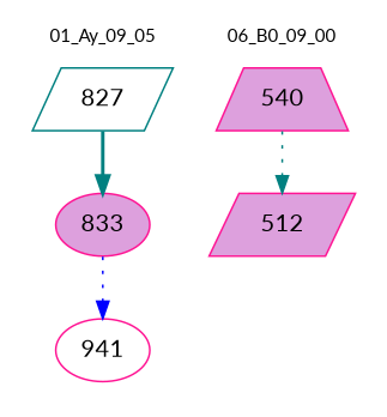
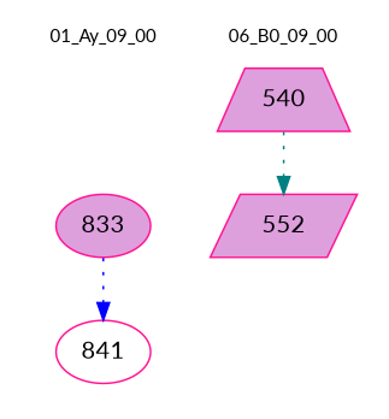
  digraph {
    fontname=Lato
    node [color=deeppink fillcolor=plum fontname=Lato shape=parallelogram style=filled]
    edge [color=teal fontname=Lato style=dotted]
-   n1 [color=teal fillcolor=white label=827]
    n2 [label=833 shape=ellipse]
-   n3 [fillcolor=white label=941 shape=ellipse]
+   n3 [fillcolor=white label=841 shape=ellipse]
    n4 [label=540 shape=trapezium]
-   n5 [label=512]
+   n5 [label=552]
    subgraph cluster_1 {
      color=white
      fontsize=10
-     label="01_Ay_09_05"
-     n1
+     label="01_Ay_09_00"
      n2
      n3
    }
    subgraph cluster_2 {
      color=white
      fontsize=10
      label="06_B0_09_00"
      n4
      n5
    }
-   n1 -> n2 [style=bold]
    n2 -> n3 [color=blue]
    n4 -> n5
  }
